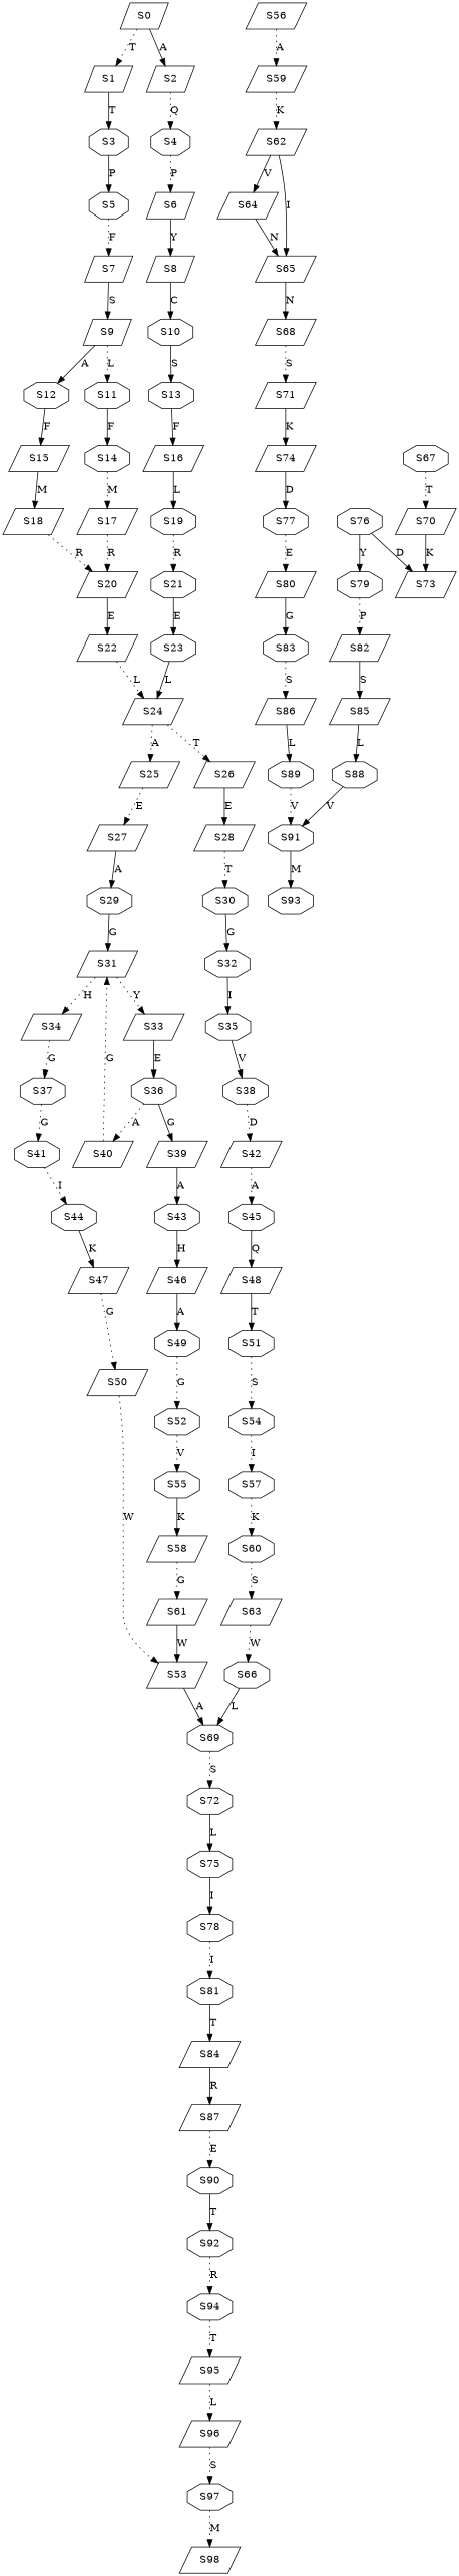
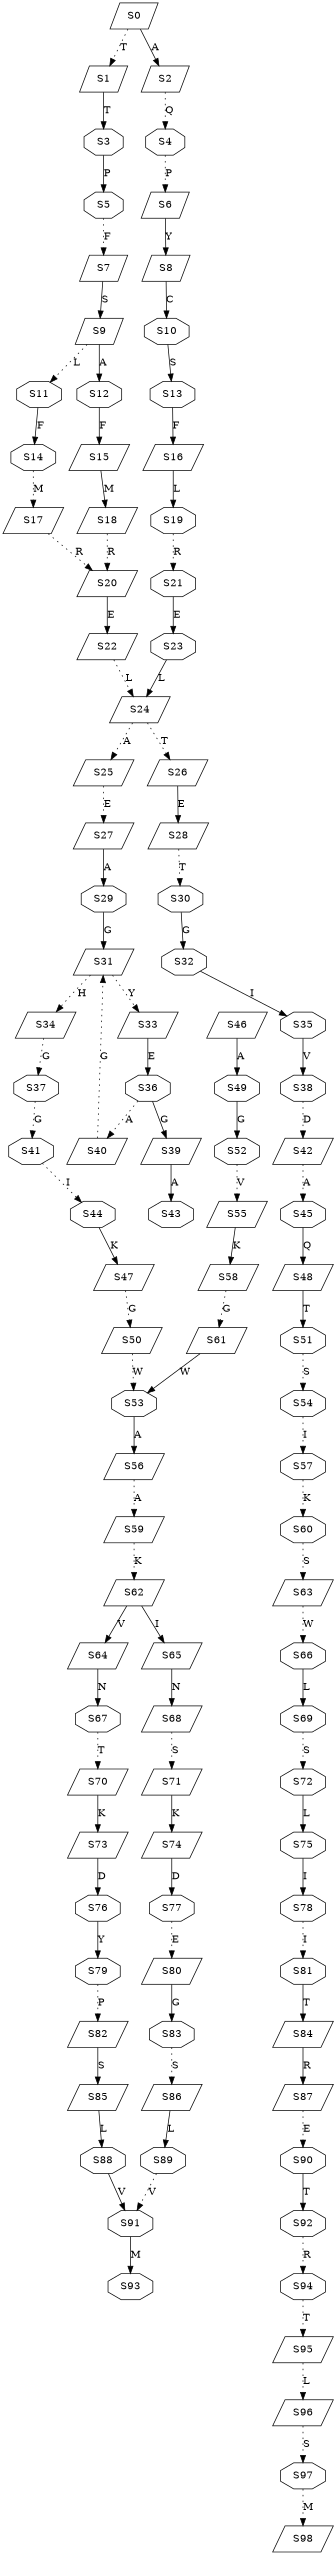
  strict digraph {
    node [shape=parallelogram]
    edge [style=solid]
    S0
    S1
    S2
    S3 [shape=octagon]
    S4 [shape=octagon]
    S5 [shape=octagon]
    S6
    S7
    S8
    S9
    S10 [shape=octagon]
    S11 [shape=octagon]
    S12 [shape=octagon]
    S13 [shape=octagon]
    S14 [shape=octagon]
    S15
    S16
    S17
    S18
    S19 [shape=octagon]
    S20
    S21 [shape=octagon]
    S22
    S23 [shape=octagon]
    S24
    S25
    S26
    S27
    S28
    S29 [shape=octagon]
    S30 [shape=octagon]
    S31
    S32 [shape=octagon]
    S33
    S34
    S35 [shape=octagon]
    S36 [shape=octagon]
    S37 [shape=octagon]
    S38 [shape=octagon]
    S39
    S40
    S41 [shape=octagon]
    S42
    S43 [shape=octagon]
    S44 [shape=octagon]
    S45 [shape=octagon]
    S46
    S47
    S48
    S49 [shape=octagon]
    S50
    S51 [shape=octagon]
    S52 [shape=octagon]
-   S53
+   S53 [shape=octagon]
    S54 [shape=octagon]
-   S55 [shape=octagon]
+   S55
    S56
    S57 [shape=octagon]
    S58
    S59
    S60 [shape=octagon]
    S61
    S62
    S63
    S64
    S65
    S66 [shape=octagon]
    S67 [shape=octagon]
    S68
    S69 [shape=octagon]
    S70
    S71
    S72 [shape=octagon]
    S73
    S74
    S75 [shape=octagon]
    S76 [shape=octagon]
    S77 [shape=octagon]
    S78 [shape=octagon]
    S79 [shape=octagon]
    S80
    S81 [shape=octagon]
    S82
    S83 [shape=octagon]
    S84
    S85
    S86
    S87
    S88 [shape=octagon]
    S89 [shape=octagon]
    S90 [shape=octagon]
    S91 [shape=octagon]
    S92 [shape=octagon]
    S93 [shape=octagon]
    S94 [shape=octagon]
    S95
    S96
    S97 [shape=octagon]
    S98
    S0 -> S1 [label=T style=dotted]
    S0 -> S2 [label=A]
    S1 -> S3 [label=T]
    S2 -> S4 [label=Q style=dotted]
    S3 -> S5 [label=P]
    S4 -> S6 [label=P style=dotted]
    S5 -> S7 [label=F style=dotted]
    S6 -> S8 [label=Y]
    S7 -> S9 [label=S]
    S8 -> S10 [label=C]
    S9 -> S11 [label=L style=dotted]
    S9 -> S12 [label=A]
    S10 -> S13 [label=S]
    S11 -> S14 [label=F]
    S12 -> S15 [label=F]
    S13 -> S16 [label=F]
    S14 -> S17 [label=M style=dotted]
    S15 -> S18 [label=M]
    S16 -> S19 [label=L]
    S17 -> S20 [label=R style=dotted]
    S18 -> S20 [label=R style=dotted]
    S19 -> S21 [label=R style=dotted]
    S20 -> S22 [label=E]
    S21 -> S23 [label=E]
    S22 -> S24 [label=L style=dotted]
    S23 -> S24 [label=L]
    S24 -> S25 [label=A style=dotted]
    S24 -> S26 [label=T style=dotted]
    S25 -> S27 [label=E style=dotted]
    S26 -> S28 [label=E]
    S27 -> S29 [label=A]
    S28 -> S30 [label=T style=dotted]
    S29 -> S31 [label=G]
    S30 -> S32 [label=G]
    S31 -> S33 [label=Y style=dotted]
    S31 -> S34 [label=H style=dotted]
    S32 -> S35 [label=I]
    S33 -> S36 [label=E]
    S34 -> S37 [label=G style=dotted]
    S35 -> S38 [label=V]
    S36 -> S39 [label=G]
    S36 -> S40 [label=A style=dotted]
    S37 -> S41 [label=G style=dotted]
    S38 -> S42 [label=D style=dotted]
    S39 -> S43 [label=A]
    S40 -> S31 [label=G style=dotted]
    S41 -> S44 [label=I style=dotted]
    S42 -> S45 [label=A style=dotted]
-   S43 -> S46 [label=H]
    S44 -> S47 [label=K]
    S45 -> S48 [label=Q]
    S46 -> S49 [label=A]
    S47 -> S50 [label=G style=dotted]
    S48 -> S51 [label=T]
-   S49 -> S52 [label=G style=dotted]
+   S49 -> S52 [label=G]
    S50 -> S53 [label=W style=dotted]
    S51 -> S54 [label=S style=dotted]
    S52 -> S55 [label=V style=dotted]
-   S53 -> S69 [label=A]
+   S53 -> S56 [label=A]
    S54 -> S57 [label=I style=dotted]
    S55 -> S58 [label=K]
    S56 -> S59 [label=A style=dotted]
    S57 -> S60 [label=K style=dotted]
    S58 -> S61 [label=G style=dotted]
    S59 -> S62 [label=K style=dotted]
    S60 -> S63 [label=S style=dotted]
    S61 -> S53 [label=W]
    S62 -> S64 [label=V]
    S62 -> S65 [label=I]
    S63 -> S66 [label=W style=dotted]
-   S64 -> S65 [label=N]
+   S64 -> S67 [label=N]
    S65 -> S68 [label=N]
    S66 -> S69 [label=L]
    S67 -> S70 [label=T style=dotted]
    S68 -> S71 [label=S style=dotted]
    S69 -> S72 [label=S style=dotted]
    S70 -> S73 [label=K]
    S71 -> S74 [label=K]
    S72 -> S75 [label=L]
-   S76 -> S73 [label=D]
+   S73 -> S76 [label=D]
    S74 -> S77 [label=D]
    S75 -> S78 [label=I]
    S76 -> S79 [label=Y]
    S77 -> S80 [label=E style=dotted]
    S78 -> S81 [label=I style=dotted]
    S79 -> S82 [label=P style=dotted]
    S80 -> S83 [label=G]
    S81 -> S84 [label=T]
    S82 -> S85 [label=S]
    S83 -> S86 [label=S style=dotted]
    S84 -> S87 [label=R]
    S85 -> S88 [label=L]
    S86 -> S89 [label=L]
    S87 -> S90 [label=E style=dotted]
    S88 -> S91 [label=V]
    S89 -> S91 [label=V style=dotted]
    S90 -> S92 [label=T]
    S91 -> S93 [label=M]
    S92 -> S94 [label=R style=dotted]
    S94 -> S95 [label=T style=dotted]
    S95 -> S96 [label=L style=dotted]
    S96 -> S97 [label=S style=dotted]
    S97 -> S98 [label=M style=dotted]
  }
